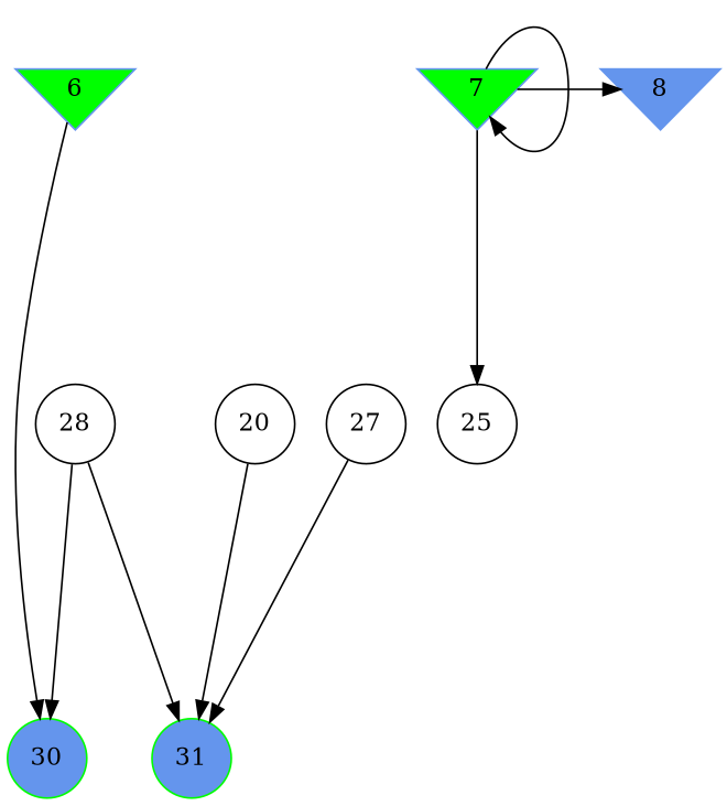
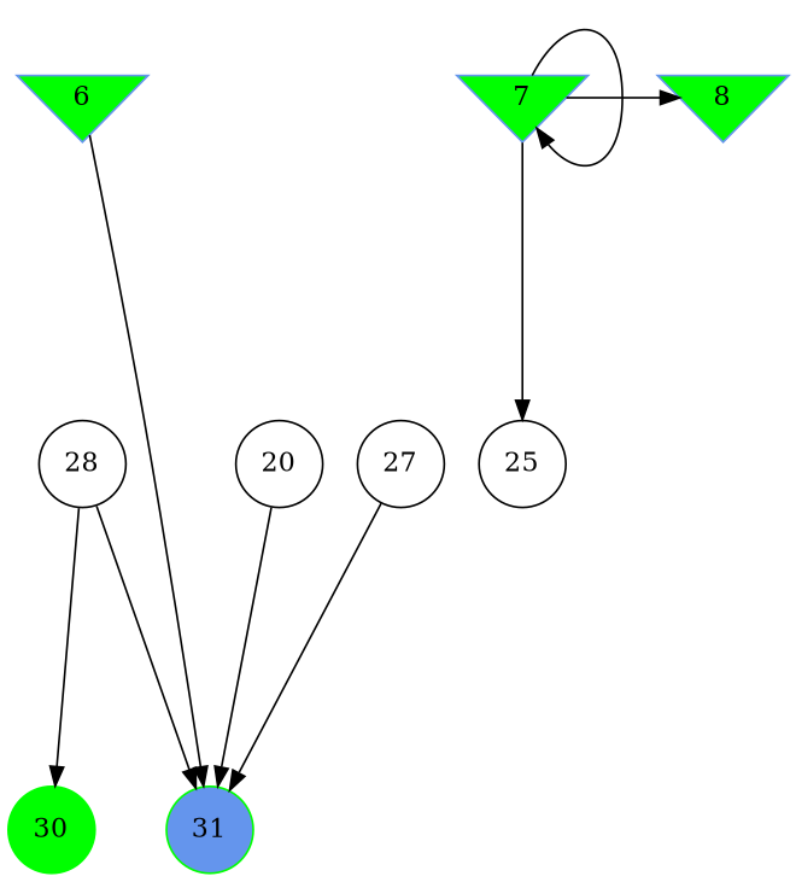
  digraph {
    ranksep=2.0
    node [color=black shape=circle style=filled]
    6 [color=cornflowerblue fillcolor=green shape=invtriangle]
    7 [color=cornflowerblue fillcolor=green shape=invtriangle]
-   8 [color=cornflowerblue shape=invtriangle]
+   8 [color=cornflowerblue shape=invtriangle fillcolor=green]
    20 [style=""]
    25 [style=""]
    27 [style=""]
    28 [style=""]
-   30 [color=green fillcolor=cornflowerblue]
+   30 [color=green]
    31 [color=green fillcolor=cornflowerblue]
    subgraph sub_1 {
      rank=same
      6
      7
      8
    }
    subgraph sub_2 {
      rank=same
      20
      25
      27
      28
    }
    subgraph sub_3 {
      rank=same
      30
      31
    }
-   6 -> 30
+   6 -> 31
    7 -> 7
    7 -> 8
    7 -> 25
    20 -> 31
    27 -> 31
    28 -> 30
    28 -> 31
  }
